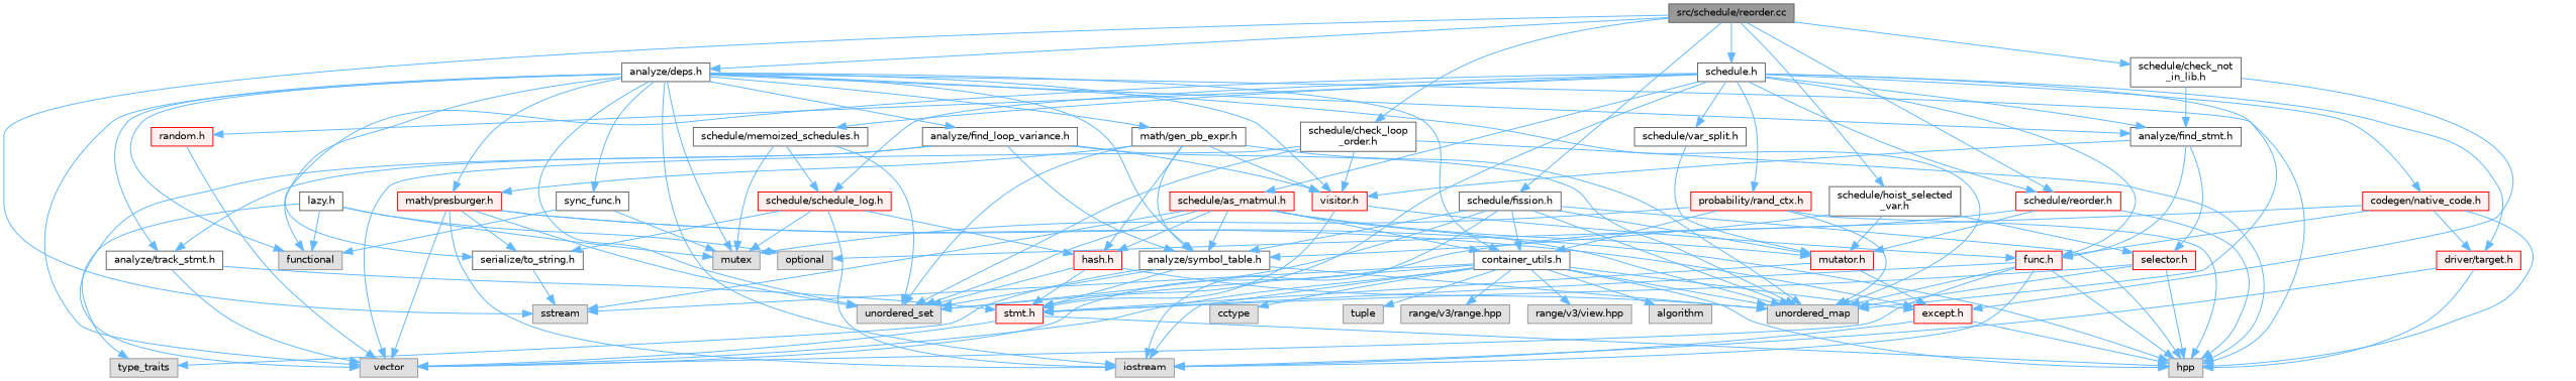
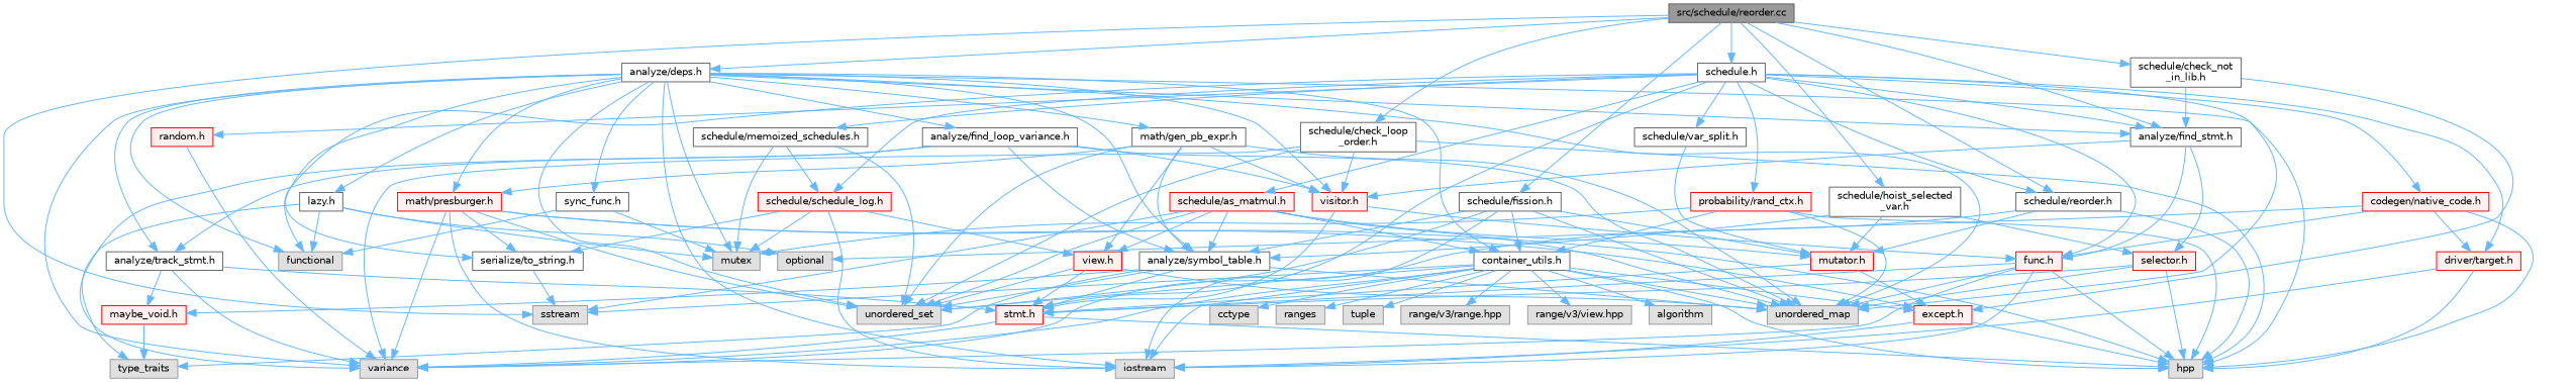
  digraph {
    node [color=grey40 fillcolor=white fontname=Helvetica fontsize=10 shape=box style=filled]
    edge [color=steelblue1 fontname=Helvetica fontsize=10 labelfontname=Helvetica labelfontsize=10 style=solid]
    n1 [color=gray40 fillcolor=grey60 fontcolor=black height=0.2 label="src/schedule/reorder.cc" width=0.4]
    n2 [color=grey60 fillcolor="#E0E0E0" height=0.2 label=sstream width=0.4]
    n3 [height=0.2 label="analyze/deps.h" width=0.4]
    n4 [height=0.2 label="analyze/find_stmt.h" width=0.4]
    n5 [height=0.2 label="schedule.h" width=0.4]
    n6 [height=0.2 label="schedule/fission.h" width=0.4]
-   n7 [color=red height=0.2 label="schedule/reorder.h" width=0.4]
+   n7 [height=0.2 label="schedule/reorder.h" width=0.4]
    n8 [height=0.2 label="schedule/check_loop\l_order.h" width=0.4]
    n9 [height=0.2 label="schedule/check_not\l_in_lib.h" width=0.4]
    n10 [height=0.2 label="schedule/hoist_selected\l_var.h" width=0.4]
    n11 [color=grey60 fillcolor="#E0E0E0" height=0.2 label=functional width=0.4]
    n12 [color=grey60 fillcolor="#E0E0E0" height=0.2 label=iostream width=0.4]
    n13 [color=grey60 fillcolor="#E0E0E0" height=0.2 label=mutex width=0.4]
    n14 [color=grey60 fillcolor="#E0E0E0" height=0.2 label=hpp width=0.4]
    n15 [color=grey60 fillcolor="#E0E0E0" height=0.2 label=unordered_map width=0.4]
    n16 [color=grey60 fillcolor="#E0E0E0" height=0.2 label=unordered_set width=0.4]
-   n17 [color=grey60 fillcolor="#E0E0E0" height=0.2 label=vector width=0.4]
+   n17 [color=grey60 fillcolor="#E0E0E0" height=0.2 label=variance width=0.4]
    n18 [height=0.2 label="analyze/find_loop_variance.h" width=0.4]
    n19 [height=0.2 label="analyze/symbol_table.h" width=0.4]
    n20 [height=0.2 label="analyze/track_stmt.h" width=0.4]
    n21 [color=red fillcolor="#FFF0F0" height=0.2 label="visitor.h" width=0.4]
    n22 [height=0.2 label="container_utils.h" width=0.4]
    n23 [height=0.2 label="lazy.h" width=0.4]
    n24 [height=0.2 label="math/gen_pb_expr.h" width=0.4]
    n25 [color=red fillcolor="#FFF0F0" height=0.2 label="math/presburger.h" width=0.4]
    n26 [height=0.2 label="serialize/to_string.h" width=0.4]
    n27 [height=0.2 label="sync_func.h" width=0.4]
    n28 [color=red fillcolor="#FFF0F0" height=0.2 label="func.h" width=0.4]
    n29 [color=red fillcolor="#FFF0F0" height=0.2 label="selector.h" width=0.4]
    n30 [color=red fillcolor="#FFF0F0" height=0.2 label="stmt.h" width=0.4]
    n31 [color=red fillcolor="#FFF0F0" height=0.2 label="codegen/native_code.h" width=0.4]
    n32 [color=red fillcolor="#FFF0F0" height=0.2 label="driver/target.h" width=0.4]
    n33 [color=red fillcolor="#FFF0F0" height=0.2 label="probability/rand_ctx.h" width=0.4]
    n34 [color=red fillcolor="#FFF0F0" height=0.2 label="random.h" width=0.4]
    n35 [color=red fillcolor="#FFF0F0" height=0.2 label="schedule/as_matmul.h" width=0.4]
    n36 [height=0.2 label="schedule/memoized_schedules.h" width=0.4]
    n37 [color=red fillcolor="#FFF0F0" height=0.2 label="schedule/schedule_log.h" width=0.4]
    n38 [height=0.2 label="schedule/var_split.h" width=0.4]
    n39 [color=red fillcolor="#FFF0F0" height=0.2 label="mutator.h" width=0.4]
    n40 [color=red fillcolor="#FFF0F0" height=0.2 label="except.h" width=0.4]
    n41 [color=grey60 fillcolor="#E0E0E0" height=0.2 label=type_traits width=0.4]
+   n42 [color=red fillcolor="#FFF0F0" height=0.2 label="maybe_void.h" width=0.4]
    n43 [color=grey60 fillcolor="#E0E0E0" height=0.2 label=algorithm width=0.4]
    n44 [color=grey60 fillcolor="#E0E0E0" height=0.2 label=cctype width=0.4]
+   n45 [color=grey60 fillcolor="#E0E0E0" height=0.2 label=ranges width=0.4]
    n46 [color=grey60 fillcolor="#E0E0E0" height=0.2 label=tuple width=0.4]
    n47 [color=grey60 fillcolor="#E0E0E0" height=0.2 label="range/v3/range.hpp" width=0.4]
    n48 [color=grey60 fillcolor="#E0E0E0" height=0.2 label="range/v3/view.hpp" width=0.4]
    n49 [color=grey60 fillcolor="#E0E0E0" height=0.2 label=optional width=0.4]
-   n50 [color=red fillcolor="#FFF0F0" height=0.2 label="hash.h" width=0.4]
+   n50 [color=red fillcolor="#FFF0F0" height=0.2 label="view.h" width=0.4]
    n1 -> n2
    n1 -> n3
+   n1 -> n4
    n1 -> n5
    n1 -> n6
    n1 -> n7
    n1 -> n8
    n1 -> n9
    n1 -> n10
    n3 -> n4
    n3 -> n11
    n3 -> n12
    n3 -> n13
    n3 -> n14
    n3 -> n15
    n3 -> n16
    n3 -> n17
    n3 -> n18
    n3 -> n19
    n3 -> n20
    n3 -> n21
    n3 -> n22
+   n3 -> n23
    n3 -> n24
    n3 -> n25
    n3 -> n26
    n3 -> n27
    n4 -> n21
    n4 -> n28
    n4 -> n29
    n5 -> n4
    n5 -> n7
    n5 -> n11
    n5 -> n15
    n5 -> n28
    n5 -> n30
    n5 -> n31
    n5 -> n32
    n5 -> n33
    n5 -> n34
    n5 -> n35
    n5 -> n36
    n5 -> n37
    n5 -> n38
    n6 -> n12
-   n6 -> n14
    n6 -> n15
    n6 -> n16
    n6 -> n19
    n6 -> n22
    n6 -> n39
    n7 -> n14
    n7 -> n17
    n7 -> n39
    n8 -> n14
    n8 -> n16
    n8 -> n17
    n8 -> n21
    n9 -> n4
    n9 -> n40
    n10 -> n19
    n10 -> n29
    n10 -> n39
    n18 -> n15
    n18 -> n17
    n18 -> n19
    n18 -> n20
    n18 -> n21
    n19 -> n15
    n19 -> n16
    n19 -> n30
    n19 -> n41
+   n19 -> n42
    n20 -> n17
    n20 -> n30
+   n20 -> n42
    n21 -> n28
    n21 -> n30
    n22 -> n2
    n22 -> n12
    n22 -> n14
    n22 -> n15
    n22 -> n16
    n22 -> n17
    n22 -> n40
    n22 -> n43
    n22 -> n44
+   n22 -> n45
    n22 -> n46
    n22 -> n47
    n22 -> n48
    n23 -> n11
    n23 -> n13
    n23 -> n41
    n23 -> n49
    n24 -> n15
    n24 -> n16
    n24 -> n19
    n24 -> n21
    n24 -> n25
    n24 -> n50
    n25 -> n12
    n25 -> n14
    n25 -> n16
    n25 -> n17
    n25 -> n26
    n25 -> n40
    n26 -> n2
    n27 -> n11
    n27 -> n13
    n28 -> n12
    n28 -> n14
    n28 -> n15
    n28 -> n17
    n28 -> n30
    n29 -> n14
    n29 -> n15
    n29 -> n30
    n30 -> n14
    n30 -> n17
    n31 -> n14
    n31 -> n28
    n31 -> n32
    n31 -> n49
    n32 -> n12
    n32 -> n14
    n33 -> n13
    n33 -> n14
    n33 -> n15
    n33 -> n22
    n34 -> n17
    n35 -> n2
    n35 -> n15
    n35 -> n16
    n35 -> n19
    n35 -> n22
    n35 -> n39
    n35 -> n50
    n36 -> n13
    n36 -> n16
    n36 -> n37
    n37 -> n12
    n37 -> n13
    n37 -> n26
    n37 -> n50
    n38 -> n39
    n39 -> n30
    n39 -> n40
    n40 -> n12
    n40 -> n14
+   n42 -> n41
    n50 -> n15
    n50 -> n16
    n50 -> n30
  }
